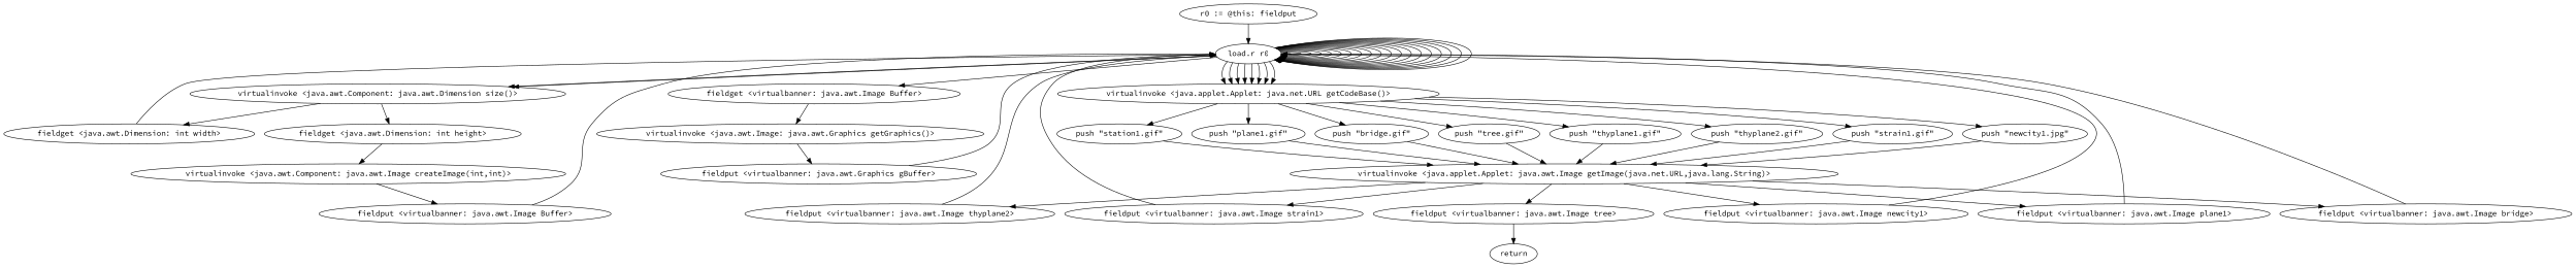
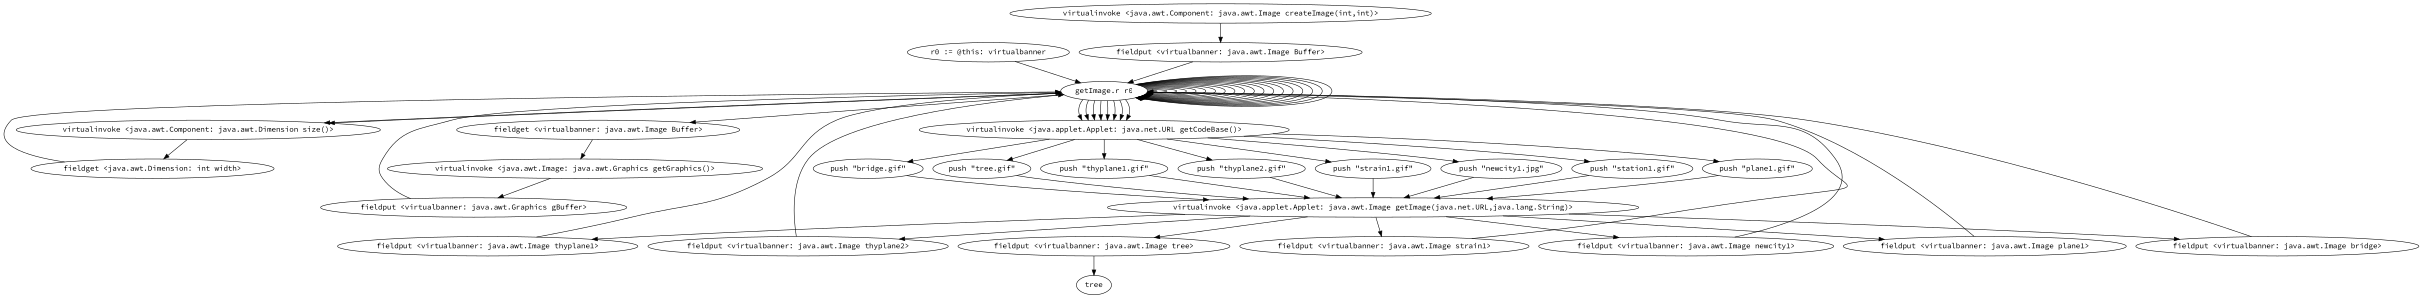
  digraph {
    fontname="Source Code Pro"
    node [fontname="Source Code Pro"]
    edge [fontname="Source Code Pro"]
-   "r0 := @this: virtualbanner" [label="r0 := @this: fieldput"]
-   "load.r r0"
+   "r0 := @this: virtualbanner"
+   "load.r r0" [label="getImage.r r0"]
    "virtualinvoke <java.awt.Component: java.awt.Dimension size()>"
    "fieldget <virtualbanner: java.awt.Image Buffer>"
    "virtualinvoke <java.applet.Applet: java.net.URL getCodeBase()>"
    "fieldget <java.awt.Dimension: int width>"
-   "fieldget <java.awt.Dimension: int height>"
    "virtualinvoke <java.awt.Image: java.awt.Graphics getGraphics()>"
    "push \"thyplane1.gif\""
    "push \"thyplane2.gif\""
    "push \"strain1.gif\""
    "push \"newcity1.jpg\""
    "push \"station1.gif\""
    "push \"plane1.gif\""
    "push \"bridge.gif\""
    "push \"tree.gif\""
    "virtualinvoke <java.awt.Component: java.awt.Image createImage(int,int)>"
    "fieldput <virtualbanner: java.awt.Image Buffer>"
    "fieldput <virtualbanner: java.awt.Graphics gBuffer>"
    "virtualinvoke <java.applet.Applet: java.awt.Image getImage(java.net.URL,java.lang.String)>"
+   "fieldput <virtualbanner: java.awt.Image thyplane1>"
    "fieldput <virtualbanner: java.awt.Image thyplane2>"
    "fieldput <virtualbanner: java.awt.Image strain1>"
    "fieldput <virtualbanner: java.awt.Image newcity1>"
    "fieldput <virtualbanner: java.awt.Image plane1>"
    "fieldput <virtualbanner: java.awt.Image bridge>"
    "fieldput <virtualbanner: java.awt.Image tree>"
-   return
+   return [label=tree]
    "r0 := @this: virtualbanner" -> "load.r r0"
    "load.r r0" -> "load.r r0"
    "load.r r0" -> "load.r r0"
    "load.r r0" -> "load.r r0"
    "load.r r0" -> "load.r r0"
    "load.r r0" -> "load.r r0"
    "load.r r0" -> "load.r r0"
    "load.r r0" -> "load.r r0"
    "load.r r0" -> "load.r r0"
    "load.r r0" -> "load.r r0"
    "load.r r0" -> "load.r r0"
    "load.r r0" -> "load.r r0"
    "load.r r0" -> "load.r r0"
    "load.r r0" -> "load.r r0"
    "load.r r0" -> "load.r r0"
    "load.r r0" -> "load.r r0"
    "load.r r0" -> "load.r r0"
    "load.r r0" -> "load.r r0"
    "load.r r0" -> "load.r r0"
    "load.r r0" -> "load.r r0"
    "load.r r0" -> "virtualinvoke <java.awt.Component: java.awt.Dimension size()>"
    "load.r r0" -> "virtualinvoke <java.awt.Component: java.awt.Dimension size()>"
    "load.r r0" -> "fieldget <virtualbanner: java.awt.Image Buffer>"
    "load.r r0" -> "virtualinvoke <java.applet.Applet: java.net.URL getCodeBase()>"
    "load.r r0" -> "virtualinvoke <java.applet.Applet: java.net.URL getCodeBase()>"
    "load.r r0" -> "virtualinvoke <java.applet.Applet: java.net.URL getCodeBase()>"
    "load.r r0" -> "virtualinvoke <java.applet.Applet: java.net.URL getCodeBase()>"
    "load.r r0" -> "virtualinvoke <java.applet.Applet: java.net.URL getCodeBase()>"
    "load.r r0" -> "virtualinvoke <java.applet.Applet: java.net.URL getCodeBase()>"
    "load.r r0" -> "virtualinvoke <java.applet.Applet: java.net.URL getCodeBase()>"
    "load.r r0" -> "virtualinvoke <java.applet.Applet: java.net.URL getCodeBase()>"
    "virtualinvoke <java.awt.Component: java.awt.Dimension size()>" -> "fieldget <java.awt.Dimension: int width>"
-   "virtualinvoke <java.awt.Component: java.awt.Dimension size()>" -> "fieldget <java.awt.Dimension: int height>"
    "fieldget <virtualbanner: java.awt.Image Buffer>" -> "virtualinvoke <java.awt.Image: java.awt.Graphics getGraphics()>"
    "virtualinvoke <java.applet.Applet: java.net.URL getCodeBase()>" -> "push \"thyplane1.gif\""
    "virtualinvoke <java.applet.Applet: java.net.URL getCodeBase()>" -> "push \"thyplane2.gif\""
    "virtualinvoke <java.applet.Applet: java.net.URL getCodeBase()>" -> "push \"strain1.gif\""
    "virtualinvoke <java.applet.Applet: java.net.URL getCodeBase()>" -> "push \"newcity1.jpg\""
    "virtualinvoke <java.applet.Applet: java.net.URL getCodeBase()>" -> "push \"station1.gif\""
    "virtualinvoke <java.applet.Applet: java.net.URL getCodeBase()>" -> "push \"plane1.gif\""
    "virtualinvoke <java.applet.Applet: java.net.URL getCodeBase()>" -> "push \"bridge.gif\""
    "virtualinvoke <java.applet.Applet: java.net.URL getCodeBase()>" -> "push \"tree.gif\""
    "fieldget <java.awt.Dimension: int width>" -> "load.r r0"
-   "fieldget <java.awt.Dimension: int height>" -> "virtualinvoke <java.awt.Component: java.awt.Image createImage(int,int)>"
    "virtualinvoke <java.awt.Image: java.awt.Graphics getGraphics()>" -> "fieldput <virtualbanner: java.awt.Graphics gBuffer>"
    "push \"thyplane1.gif\"" -> "virtualinvoke <java.applet.Applet: java.awt.Image getImage(java.net.URL,java.lang.String)>"
    "push \"thyplane2.gif\"" -> "virtualinvoke <java.applet.Applet: java.awt.Image getImage(java.net.URL,java.lang.String)>"
    "push \"strain1.gif\"" -> "virtualinvoke <java.applet.Applet: java.awt.Image getImage(java.net.URL,java.lang.String)>"
    "push \"newcity1.jpg\"" -> "virtualinvoke <java.applet.Applet: java.awt.Image getImage(java.net.URL,java.lang.String)>"
    "push \"station1.gif\"" -> "virtualinvoke <java.applet.Applet: java.awt.Image getImage(java.net.URL,java.lang.String)>"
    "push \"plane1.gif\"" -> "virtualinvoke <java.applet.Applet: java.awt.Image getImage(java.net.URL,java.lang.String)>"
    "push \"bridge.gif\"" -> "virtualinvoke <java.applet.Applet: java.awt.Image getImage(java.net.URL,java.lang.String)>"
    "push \"tree.gif\"" -> "virtualinvoke <java.applet.Applet: java.awt.Image getImage(java.net.URL,java.lang.String)>"
    "virtualinvoke <java.awt.Component: java.awt.Image createImage(int,int)>" -> "fieldput <virtualbanner: java.awt.Image Buffer>"
    "fieldput <virtualbanner: java.awt.Image Buffer>" -> "load.r r0"
    "fieldput <virtualbanner: java.awt.Graphics gBuffer>" -> "load.r r0"
+   "virtualinvoke <java.applet.Applet: java.awt.Image getImage(java.net.URL,java.lang.String)>" -> "fieldput <virtualbanner: java.awt.Image thyplane1>"
    "virtualinvoke <java.applet.Applet: java.awt.Image getImage(java.net.URL,java.lang.String)>" -> "fieldput <virtualbanner: java.awt.Image thyplane2>"
    "virtualinvoke <java.applet.Applet: java.awt.Image getImage(java.net.URL,java.lang.String)>" -> "fieldput <virtualbanner: java.awt.Image strain1>"
    "virtualinvoke <java.applet.Applet: java.awt.Image getImage(java.net.URL,java.lang.String)>" -> "fieldput <virtualbanner: java.awt.Image newcity1>"
    "virtualinvoke <java.applet.Applet: java.awt.Image getImage(java.net.URL,java.lang.String)>" -> "fieldput <virtualbanner: java.awt.Image plane1>"
    "virtualinvoke <java.applet.Applet: java.awt.Image getImage(java.net.URL,java.lang.String)>" -> "fieldput <virtualbanner: java.awt.Image bridge>"
    "virtualinvoke <java.applet.Applet: java.awt.Image getImage(java.net.URL,java.lang.String)>" -> "fieldput <virtualbanner: java.awt.Image tree>"
+   "fieldput <virtualbanner: java.awt.Image thyplane1>" -> "load.r r0"
    "fieldput <virtualbanner: java.awt.Image thyplane2>" -> "load.r r0"
    "fieldput <virtualbanner: java.awt.Image strain1>" -> "load.r r0"
    "fieldput <virtualbanner: java.awt.Image newcity1>" -> "load.r r0"
    "fieldput <virtualbanner: java.awt.Image plane1>" -> "load.r r0"
    "fieldput <virtualbanner: java.awt.Image bridge>" -> "load.r r0"
    "fieldput <virtualbanner: java.awt.Image tree>" -> return
  }
